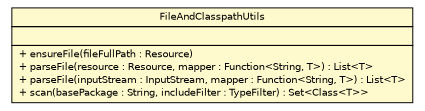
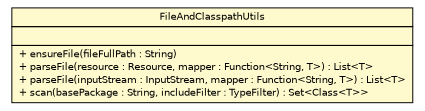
  digraph {
    nodesep=0.25
    ranksep=0.5
-   n1 [fontcolor=black fontname=Helvetica fontsize=10.0 label=<<table title="top.infra.common.ClassUtils.FileAndClasspathUtils" border="0" cellborder="1" cellspacing="0" cellpadding="2" port="p" bgcolor="lemonChiffon" href="./ClassUtils.FileAndClasspathUtils.html"> 		<tr><td><table border="0" cellspacing="0" cellpadding="1"> <tr><td align="center" balign="center"> FileAndClasspathUtils </td></tr> 		</table></td></tr> 		<tr><td><table border="0" cellspacing="0" cellpadding="1"> <tr><td align="left" balign="left">  </td></tr> 		</table></td></tr> 		<tr><td><table border="0" cellspacing="0" cellpadding="1"> <tr><td align="left" balign="left"> + ensureFile(fileFullPath : Resource) </td></tr> <tr><td align="left" balign="left"> + parseFile(resource : Resource, mapper : Function&lt;String, T&gt;) : List&lt;T&gt; </td></tr> <tr><td align="left" balign="left"> + parseFile(inputStream : InputStream, mapper : Function&lt;String, T&gt;) : List&lt;T&gt; </td></tr> <tr><td align="left" balign="left"> + scan(basePackage : String, includeFilter : TypeFilter) : Set&lt;Class&lt;T&gt;&gt; </td></tr> 		</table></td></tr> 		</table>> shape=plaintext]
+   n1 [fontcolor=black fontname=Helvetica fontsize=10.0 label=<<table title="top.infra.common.ClassUtils.FileAndClasspathUtils" border="0" cellborder="1" cellspacing="0" cellpadding="2" port="p" bgcolor="lemonChiffon" href="./ClassUtils.FileAndClasspathUtils.html"> 		<tr><td><table border="0" cellspacing="0" cellpadding="1"> <tr><td align="center" balign="center"> FileAndClasspathUtils </td></tr> 		</table></td></tr> 		<tr><td><table border="0" cellspacing="0" cellpadding="1"> <tr><td align="left" balign="left">  </td></tr> 		</table></td></tr> 		<tr><td><table border="0" cellspacing="0" cellpadding="1"> <tr><td align="left" balign="left"> + ensureFile(fileFullPath : String) </td></tr> <tr><td align="left" balign="left"> + parseFile(resource : Resource, mapper : Function&lt;String, T&gt;) : List&lt;T&gt; </td></tr> <tr><td align="left" balign="left"> + parseFile(inputStream : InputStream, mapper : Function&lt;String, T&gt;) : List&lt;T&gt; </td></tr> <tr><td align="left" balign="left"> + scan(basePackage : String, includeFilter : TypeFilter) : Set&lt;Class&lt;T&gt;&gt; </td></tr> 		</table></td></tr> 		</table>> shape=plaintext]
  }
